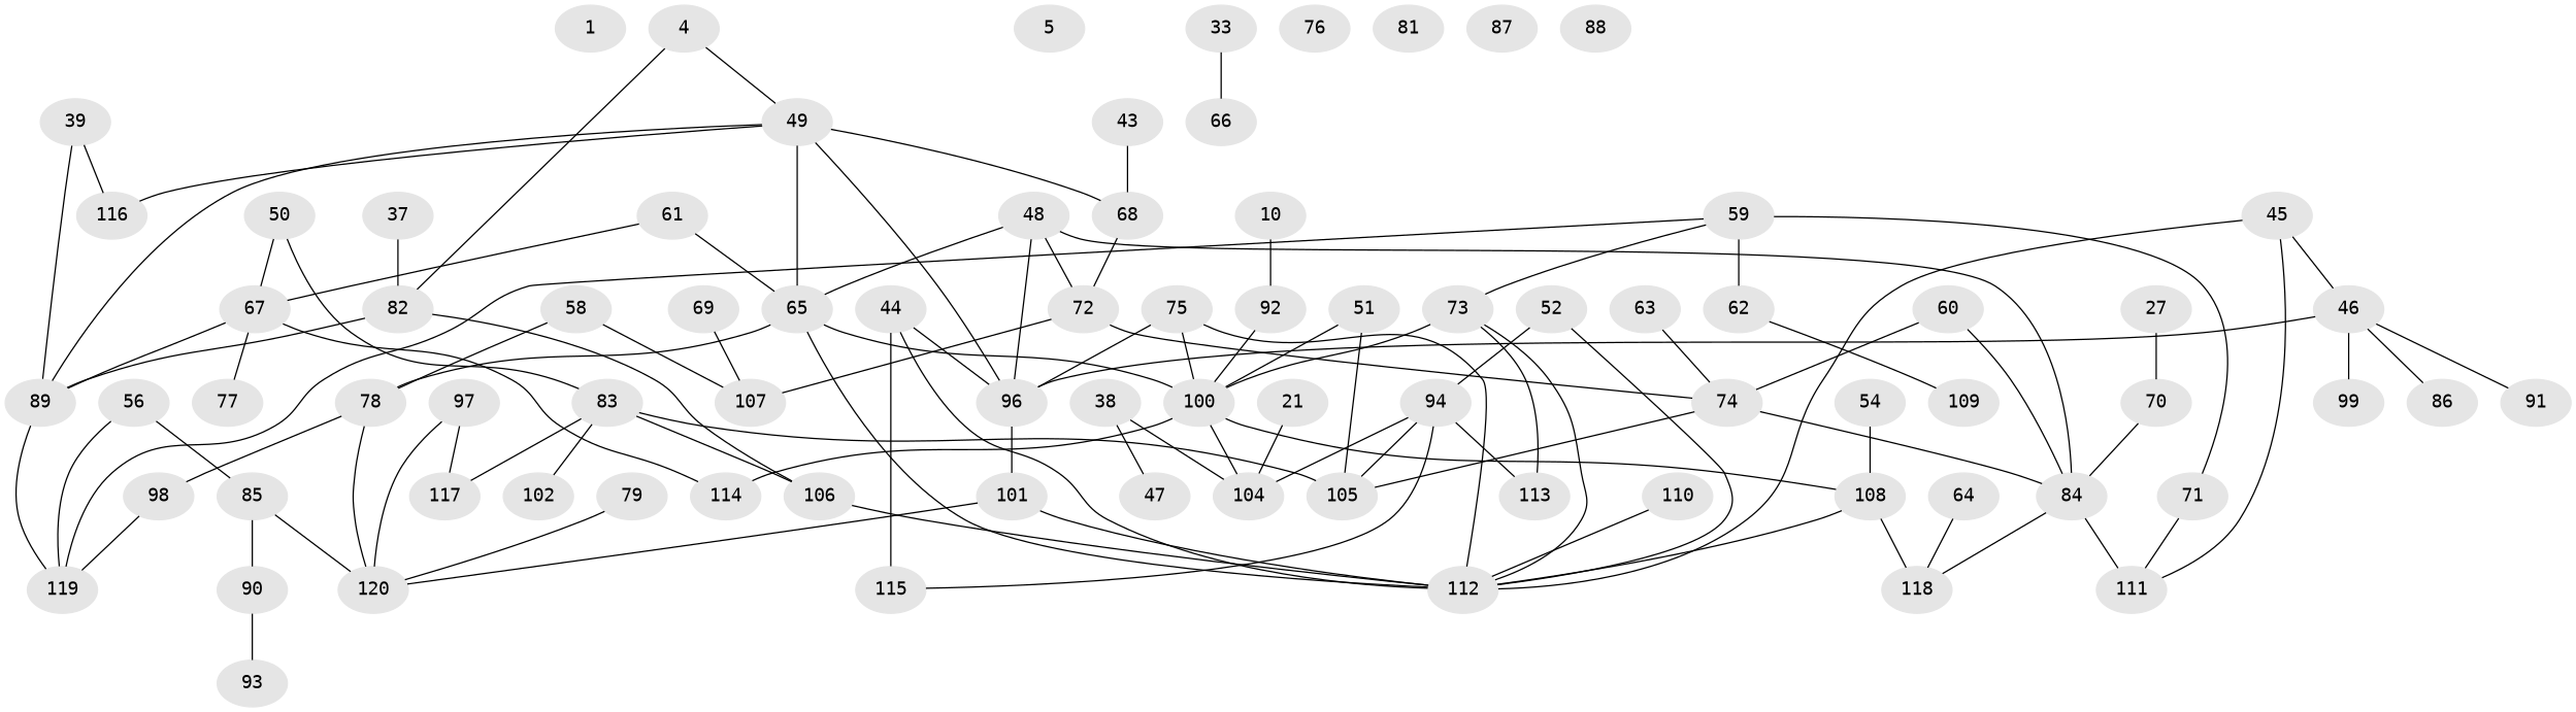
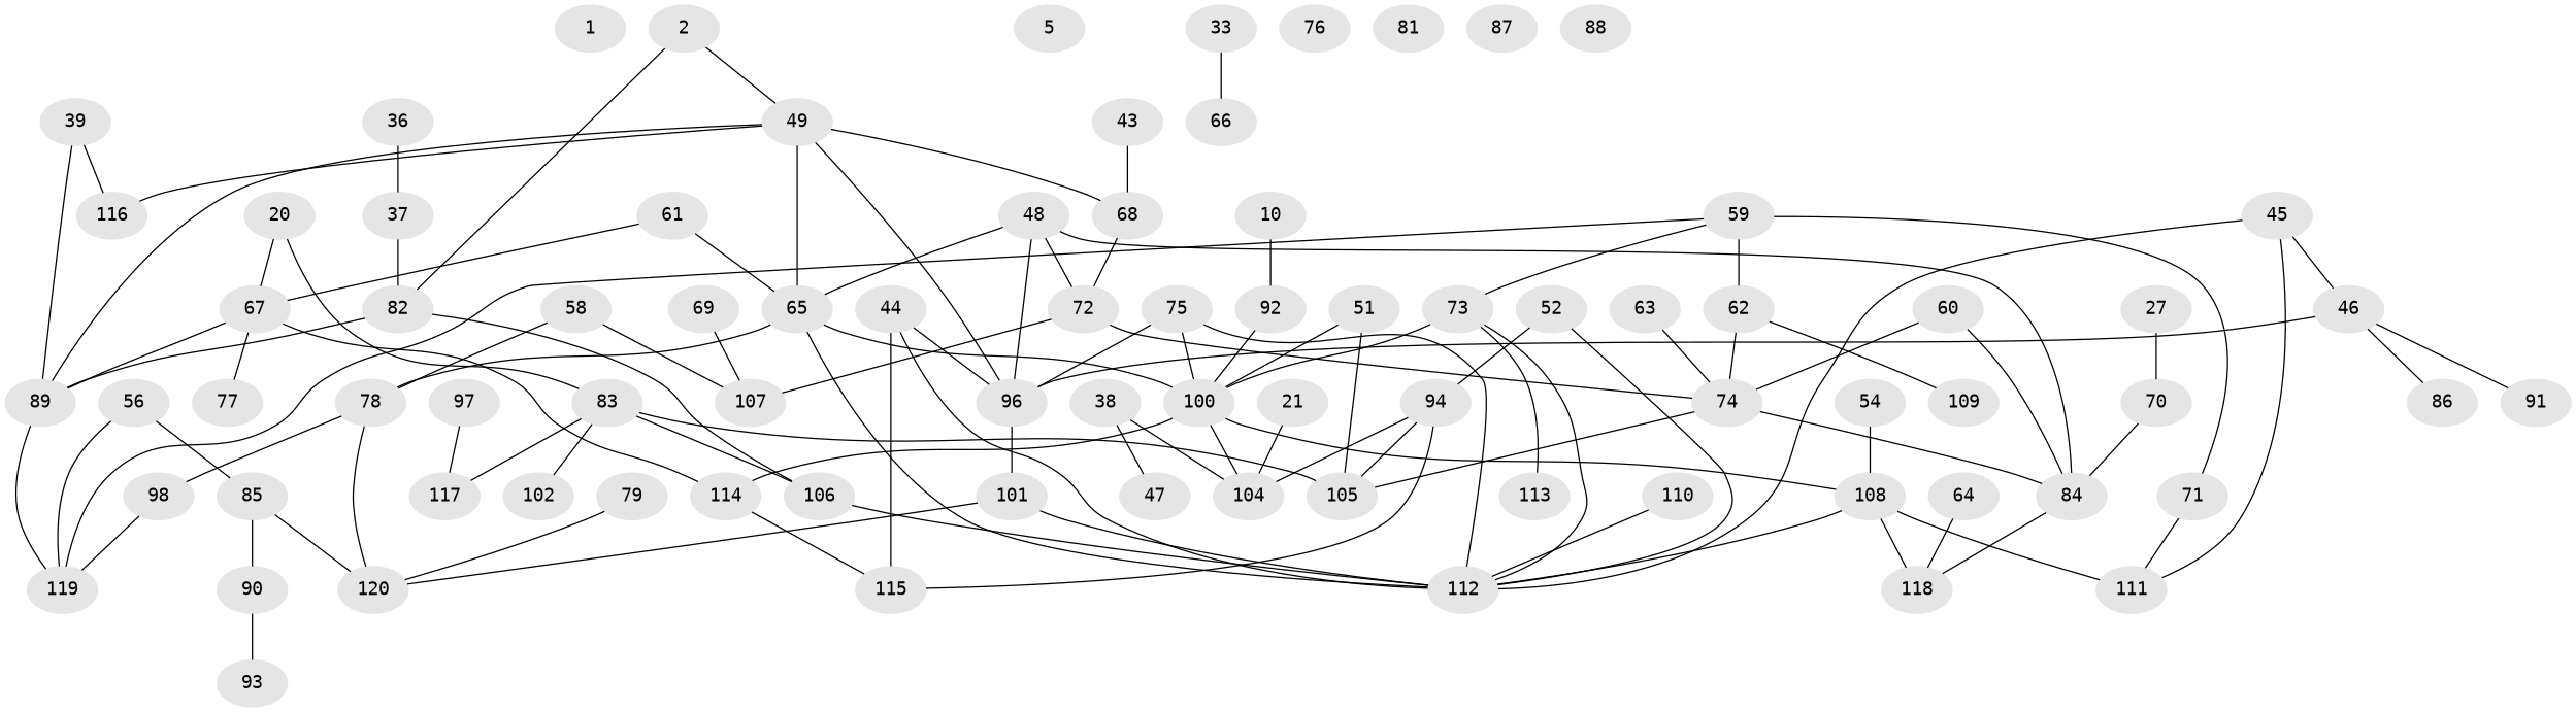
  graph {
    fontname="DejaVu Sans Mono"
    node [color=gray90 fontname="DejaVu Sans Mono" style=filled]
    edge [fontname="DejaVu Sans Mono"]
    1
    49 [super="+17"]
    89 [super="+25"]
    116
    68
    96
    65
-   2 [label=4]
+   2
    82
    106
    5
    10
    92
    100 [super="+24"]
    21
    104
    27
    70
    84 [super="+4+6"]
    33
    66
+   36
    37
    38
    47
    119 [super="+40"]
    39
    43
    72
    44
    112 [super="+11+28+29+32+55"]
    115
    101 [super="+14+35+95"]
    45 [super="+34"]
    46 [super="+23"]
    111
    86
    91
-   99
    48
    78 [super="+26"]
    107 [super="+13"]
    74
    118
-   50 [super="+30"]
+   50 [super="+30" label=20]
    67 [super="+41+42"]
    83 [super="+57"]
    77
    114
    105 [super="+9"]
    102
    117
    51 [super="+7"]
    108 [super="+16+103"]
    52
    94
    113
    54
    85 [super="+18"]
    120 [super="+12"]
    90
    56
    98
    58
    62 [super="+3"]
    109
    59
    71
    73 [super="+22"]
    60
    61
    63
    64
    69
    75 [super="+53"]
    76
    79
    81
    93
    87
    88
    97
    110
    49 -- 89
    49 -- 116
    49 -- 68
    49 -- 96
    49 -- 65 [weight=2]
    89 -- 119
    68 -- 72
    96 -- 101 [weight=2]
    65 -- 100 [weight=2]
    65 -- 112
    65 -- 78
    2 -- 49
    2 -- 82
    82 -- 89
    82 -- 106
    106 -- 112
    10 -- 92
    92 -- 100
    100 -- 104
    100 -- 114
    100 -- 108
    21 -- 104
    27 -- 70
    70 -- 84
    84 -- 118
    33 -- 66
+   36 -- 37
    37 -- 82
    38 -- 104
    38 -- 47
    39 -- 89
    39 -- 116
    43 -- 68
    72 -- 107
    72 -- 74
    44 -- 96
    44 -- 112
    44 -- 115
    101 -- 112 [weight=2]
    101 -- 120
    45 -- 112
    45 -- 46
    45 -- 111
    46 -- 96
    46 -- 86
    46 -- 91
-   46 -- 99
    48 -- 96
    48 -- 65
    48 -- 84
    48 -- 72
    78 -- 120
    78 -- 98
    74 -- 84
    74 -- 105
    50 -- 67
    50 -- 83
    67 -- 89
    67 -- 77
    67 -- 114
    83 -- 106
    83 -- 105 [weight=2]
    83 -- 102
    83 -- 117
+   114 -- 115
    51 -- 100
    51 -- 105
    108 -- 112
-   84 -- 111
+   108 -- 111
    108 -- 118 [weight=2]
    52 -- 112
    52 -- 94
    94 -- 104
    94 -- 115
    94 -- 105
-   94 -- 113
    54 -- 108
    85 -- 120
    85 -- 90
    90 -- 93
    56 -- 119
    56 -- 85
    98 -- 119
    58 -- 78
    58 -- 107
+   62 -- 74
    62 -- 109
    59 -- 119
    59 -- 62 [weight=2]
    59 -- 71
    59 -- 73
    71 -- 111
    73 -- 100
    73 -- 112
    73 -- 113
    60 -- 84
    60 -- 74
    61 -- 65
    61 -- 67
    63 -- 74
    64 -- 118
    69 -- 107
    75 -- 96 [weight=2]
    75 -- 100
    75 -- 112
    79 -- 120
    97 -- 117
-   97 -- 120
    110 -- 112
  }
